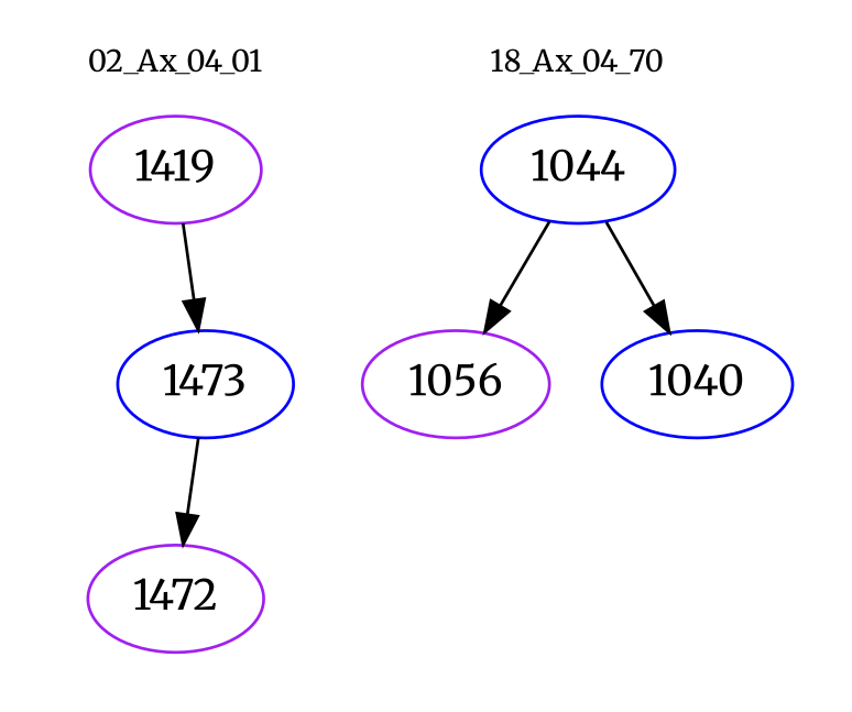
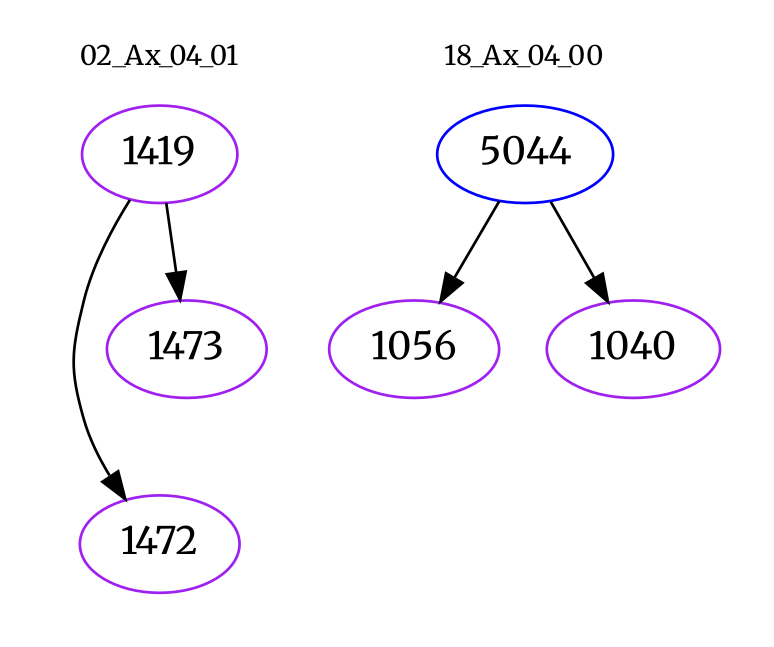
  digraph {
    fontname=Merriweather
    node [color=purple fontname=Merriweather]
    edge [color=black fontname=Merriweather]
    n1 [label=1419]
    n2 [label=1472]
-   n3 [color=blue label=1473]
-   n4 [color=blue label=1044]
+   n3 [label=1473]
+   n4 [color=blue label=5044]
    n5 [label=1056]
-   n6 [color=blue label=1040]
+   n6 [label=1040]
    subgraph cluster_1 {
      color=white
      fontsize=10
      label="02_Ax_04_01"
      n1
      n2
      n3
    }
    subgraph cluster_2 {
      color=white
      fontsize=10
-     label="18_Ax_04_70"
+     label="18_Ax_04_00"
      n4
      n5
      n6
    }
-   n3 -> n2
+   n1 -> n2
    n1 -> n3
    n4 -> n5
    n4 -> n6
  }
